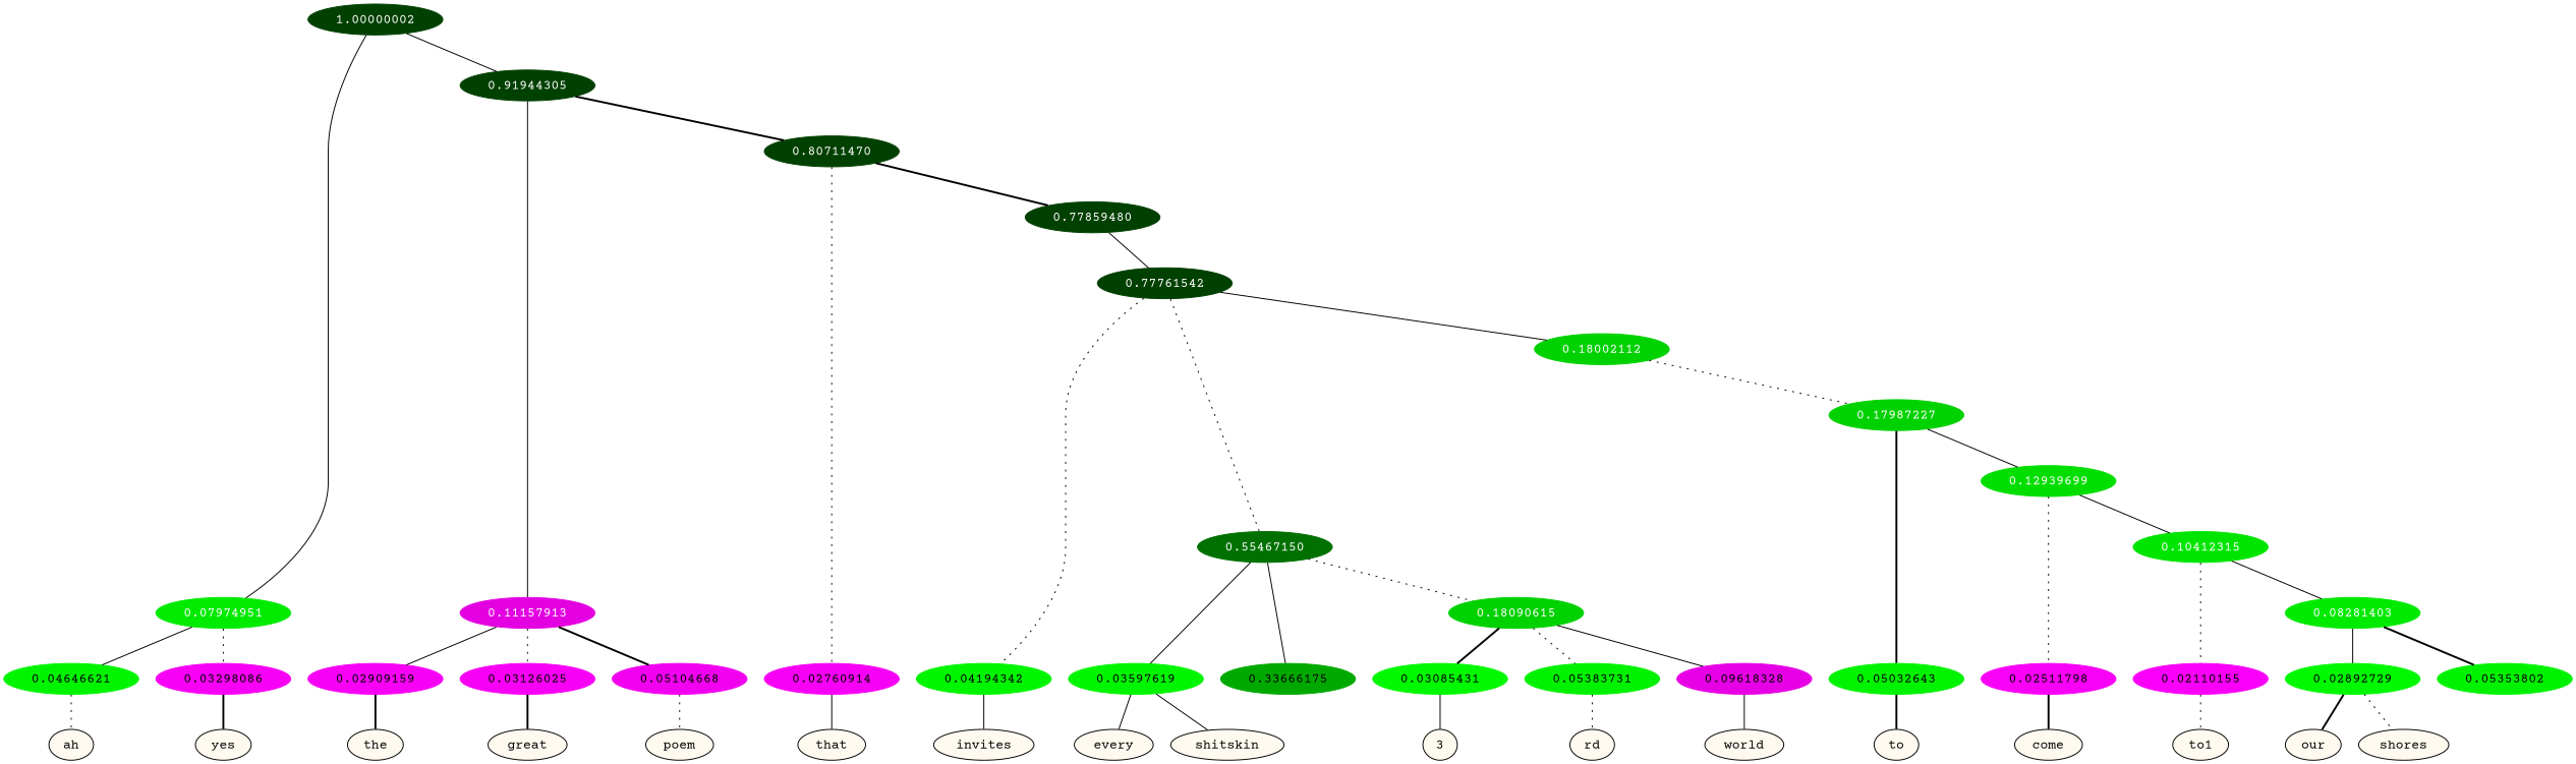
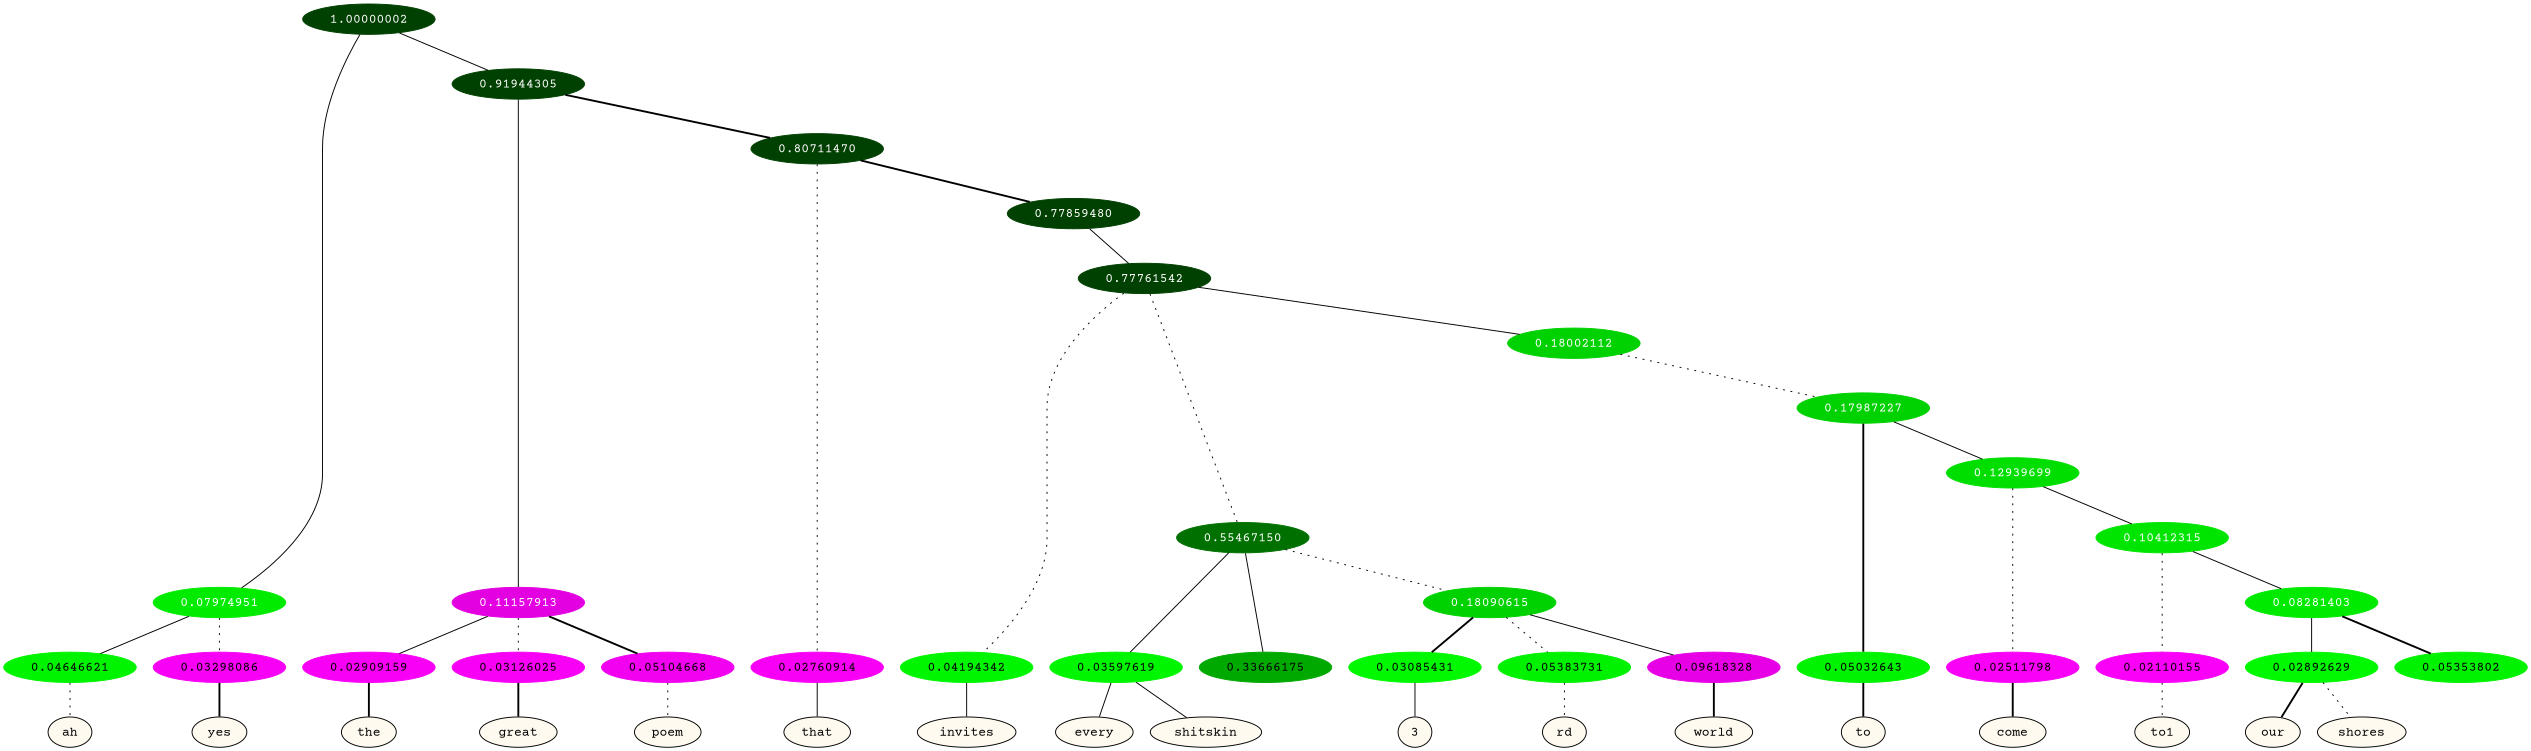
  graph {
    fontname="Courier Prime"
    node [color=black fontname="Courier Prime" format=png nodesep=0.001 ordering=out overlap_scaling=0.01 ranksep=0.001 style=filled]
    edge [fontname="Courier Prime" style=solid]
    n1 [fillcolor=floralwhite height=0.15 label=ah style="filled,solid" width=0.15]
    n2 [fillcolor=floralwhite height=0.15 label=yes style="filled,solid" width=0.15]
    n3 [fillcolor=floralwhite height=0.15 label=the style="filled,solid" width=0.15]
    n4 [fillcolor=floralwhite height=0.15 label=great style="filled,solid" width=0.15]
    n5 [fillcolor=floralwhite height=0.15 label=poem style="filled,solid" width=0.15]
    n6 [fillcolor=floralwhite height=0.15 label=that style="filled,solid" width=0.15]
    n7 [fillcolor=floralwhite height=0.15 label=invites style="filled,solid" width=0.15]
    n8 [fillcolor=floralwhite height=0.15 label=every style="filled,solid" width=0.15]
    n9 [fillcolor=floralwhite height=0.15 label=3 style="filled,solid" width=0.15]
    n10 [fillcolor=floralwhite height=0.15 label=rd style="filled,solid" width=0.15]
    n11 [fillcolor=floralwhite height=0.15 label=world style="filled,solid" width=0.15]
    n12 [fillcolor=floralwhite height=0.15 label=shitskin style="filled,solid" width=0.15]
    n13 [fillcolor=floralwhite height=0.15 label=to style="filled,solid" width=0.15]
    n14 [fillcolor=floralwhite height=0.15 label=come style="filled,solid" width=0.15]
    n15 [fillcolor=floralwhite height=0.15 label=to1 style="filled,solid" width=0.15]
    n16 [fillcolor=floralwhite height=0.15 label=our style="filled,solid" width=0.15]
    n17 [fillcolor=floralwhite height=0.15 label=shores style="filled,solid" width=0.15]
    n18 [color="0.334 1.000 0.954" fontcolor=black height=0.15 label=0.04646621 width=0.15]
    n19 [color="0.835 1.000 0.967" fontcolor=black height=0.15 label=0.03298086 width=0.15]
    n20 [color="0.835 1.000 0.971" fontcolor=black height=0.15 label=0.02909159 width=0.15]
    n21 [color="0.835 1.000 0.969" fontcolor=black height=0.15 label=0.03126025 width=0.15]
    n22 [color="0.835 1.000 0.949" fontcolor=black height=0.15 label=0.05104668 width=0.15]
    n23 [color="0.835 1.000 0.972" fontcolor=black height=0.15 label=0.02760914 width=0.15]
    n24 [color="0.334 1.000 0.958" fontcolor=black height=0.15 label=0.04194342 width=0.15]
    n25 [color="0.334 1.000 0.964" fontcolor=black height=0.15 label=0.03597619 width=0.15]
    n26 [color="0.334 1.000 0.969" fontcolor=black height=0.15 label=0.03085431 width=0.15]
    n27 [color="0.334 1.000 0.946" fontcolor=black height=0.15 label=0.05383731 width=0.15]
    n28 [color="0.835 1.000 0.904" fontcolor=black height=0.15 label=0.09618328 width=0.15]
    n29 [color="0.334 1.000 0.663" fontcolor=black height=0.15 label=0.33666175 width=0.15]
    n30 [color="0.334 1.000 0.950" fontcolor=black height=0.15 label=0.05032643 width=0.15]
    n31 [color="0.835 1.000 0.975" fontcolor=black height=0.15 label=0.02511798 width=0.15]
    n32 [color="0.835 1.000 0.979" fontcolor=black height=0.15 label=0.02110155 width=0.15]
-   n33 [color="0.334 1.000 0.971" fontcolor=black height=0.15 label=0.02892729 width=0.15]
+   n33 [color="0.334 1.000 0.971" fontcolor=black height=0.15 label=0.02892629 width=0.15]
    n34 [color="0.334 1.000 0.946" fontcolor=black height=0.15 label=0.05353802 width=0.15]
    n35 [color="0.334 1.000 0.250" fontcolor=grey99 height=0.15 label=1.00000002 width=0.15]
    n36 [color="0.334 1.000 0.920" fontcolor=grey99 height=0.15 label=0.07974951 width=0.15]
    n37 [color="0.334 1.000 0.250" fontcolor=grey99 height=0.15 label=0.91944305 width=0.15]
    n38 [color="0.835 1.000 0.888" fontcolor=grey99 height=0.15 label=0.11157913 width=0.15]
    n39 [color="0.334 1.000 0.250" fontcolor=grey99 height=0.15 label=0.80711470 width=0.15]
    n40 [color="0.334 1.000 0.250" fontcolor=grey99 height=0.15 label=0.77859480 width=0.15]
    n41 [color="0.334 1.000 0.250" fontcolor=grey99 height=0.15 label=0.77761542 width=0.15]
    n42 [color="0.334 1.000 0.445" fontcolor=grey99 height=0.15 label=0.55467150 width=0.15]
    n43 [color="0.334 1.000 0.820" fontcolor=grey99 height=0.15 label=0.18002112 width=0.15]
    n44 [color="0.334 1.000 0.819" fontcolor=grey99 height=0.15 label=0.18090615 width=0.15]
    n45 [color="0.334 1.000 0.820" fontcolor=grey99 height=0.15 label=0.17987227 width=0.15]
    n46 [color="0.334 1.000 0.871" fontcolor=grey99 height=0.15 label=0.12939699 width=0.15]
    n47 [color="0.334 1.000 0.896" fontcolor=grey99 height=0.15 label=0.10412315 width=0.15]
    n48 [color="0.334 1.000 0.917" fontcolor=grey99 height=0.15 label=0.08281403 width=0.15]
    subgraph sub_1 {
      rank=same
      n1
      n2
      n3
      n4
      n5
      n6
      n7
      n8
      n9
      n10
      n11
      n12
      n13
      n14
      n15
      n16
      n17
    }
    subgraph sub_2 {
      rank=same
      n18
      n19
      n20
      n21
      n22
      n23
      n24
      n25
      n26
      n27
      n28
      n29
      n30
      n31
      n32
      n33
      n34
    }
    n18 -- n1 [style=dotted]
    n19 -- n2 [style=bold]
    n20 -- n3 [style=bold]
    n21 -- n4 [style=bold]
    n22 -- n5 [style=dotted]
    n23 -- n6
    n24 -- n7
    n25 -- n8
    n25 -- n12
    n26 -- n9
    n27 -- n10 [style=dotted]
-   n28 -- n11
+   n28 -- n11 [style=bold]
    n30 -- n13 [style=bold]
    n31 -- n14 [style=bold]
    n32 -- n15 [style=dotted]
    n33 -- n16 [style=bold]
    n33 -- n17 [style=dotted]
    n35 -- n36
    n35 -- n37
    n36 -- n18
    n36 -- n19 [style=dotted]
    n37 -- n38
    n37 -- n39 [style=bold]
    n38 -- n20
    n38 -- n21 [style=dotted]
    n38 -- n22 [style=bold]
    n39 -- n23 [style=dotted]
    n39 -- n40 [style=bold]
    n40 -- n41
    n41 -- n24 [style=dotted]
    n41 -- n42 [style=dotted]
    n41 -- n43
    n42 -- n25
    n42 -- n29
    n42 -- n44 [style=dotted]
    n43 -- n45 [style=dotted]
    n44 -- n26 [style=bold]
    n44 -- n27 [style=dotted]
    n44 -- n28
    n45 -- n30 [style=bold]
    n45 -- n46
    n46 -- n31 [style=dotted]
    n46 -- n47
    n47 -- n32 [style=dotted]
    n47 -- n48
    n48 -- n33
    n48 -- n34 [style=bold]
  }
